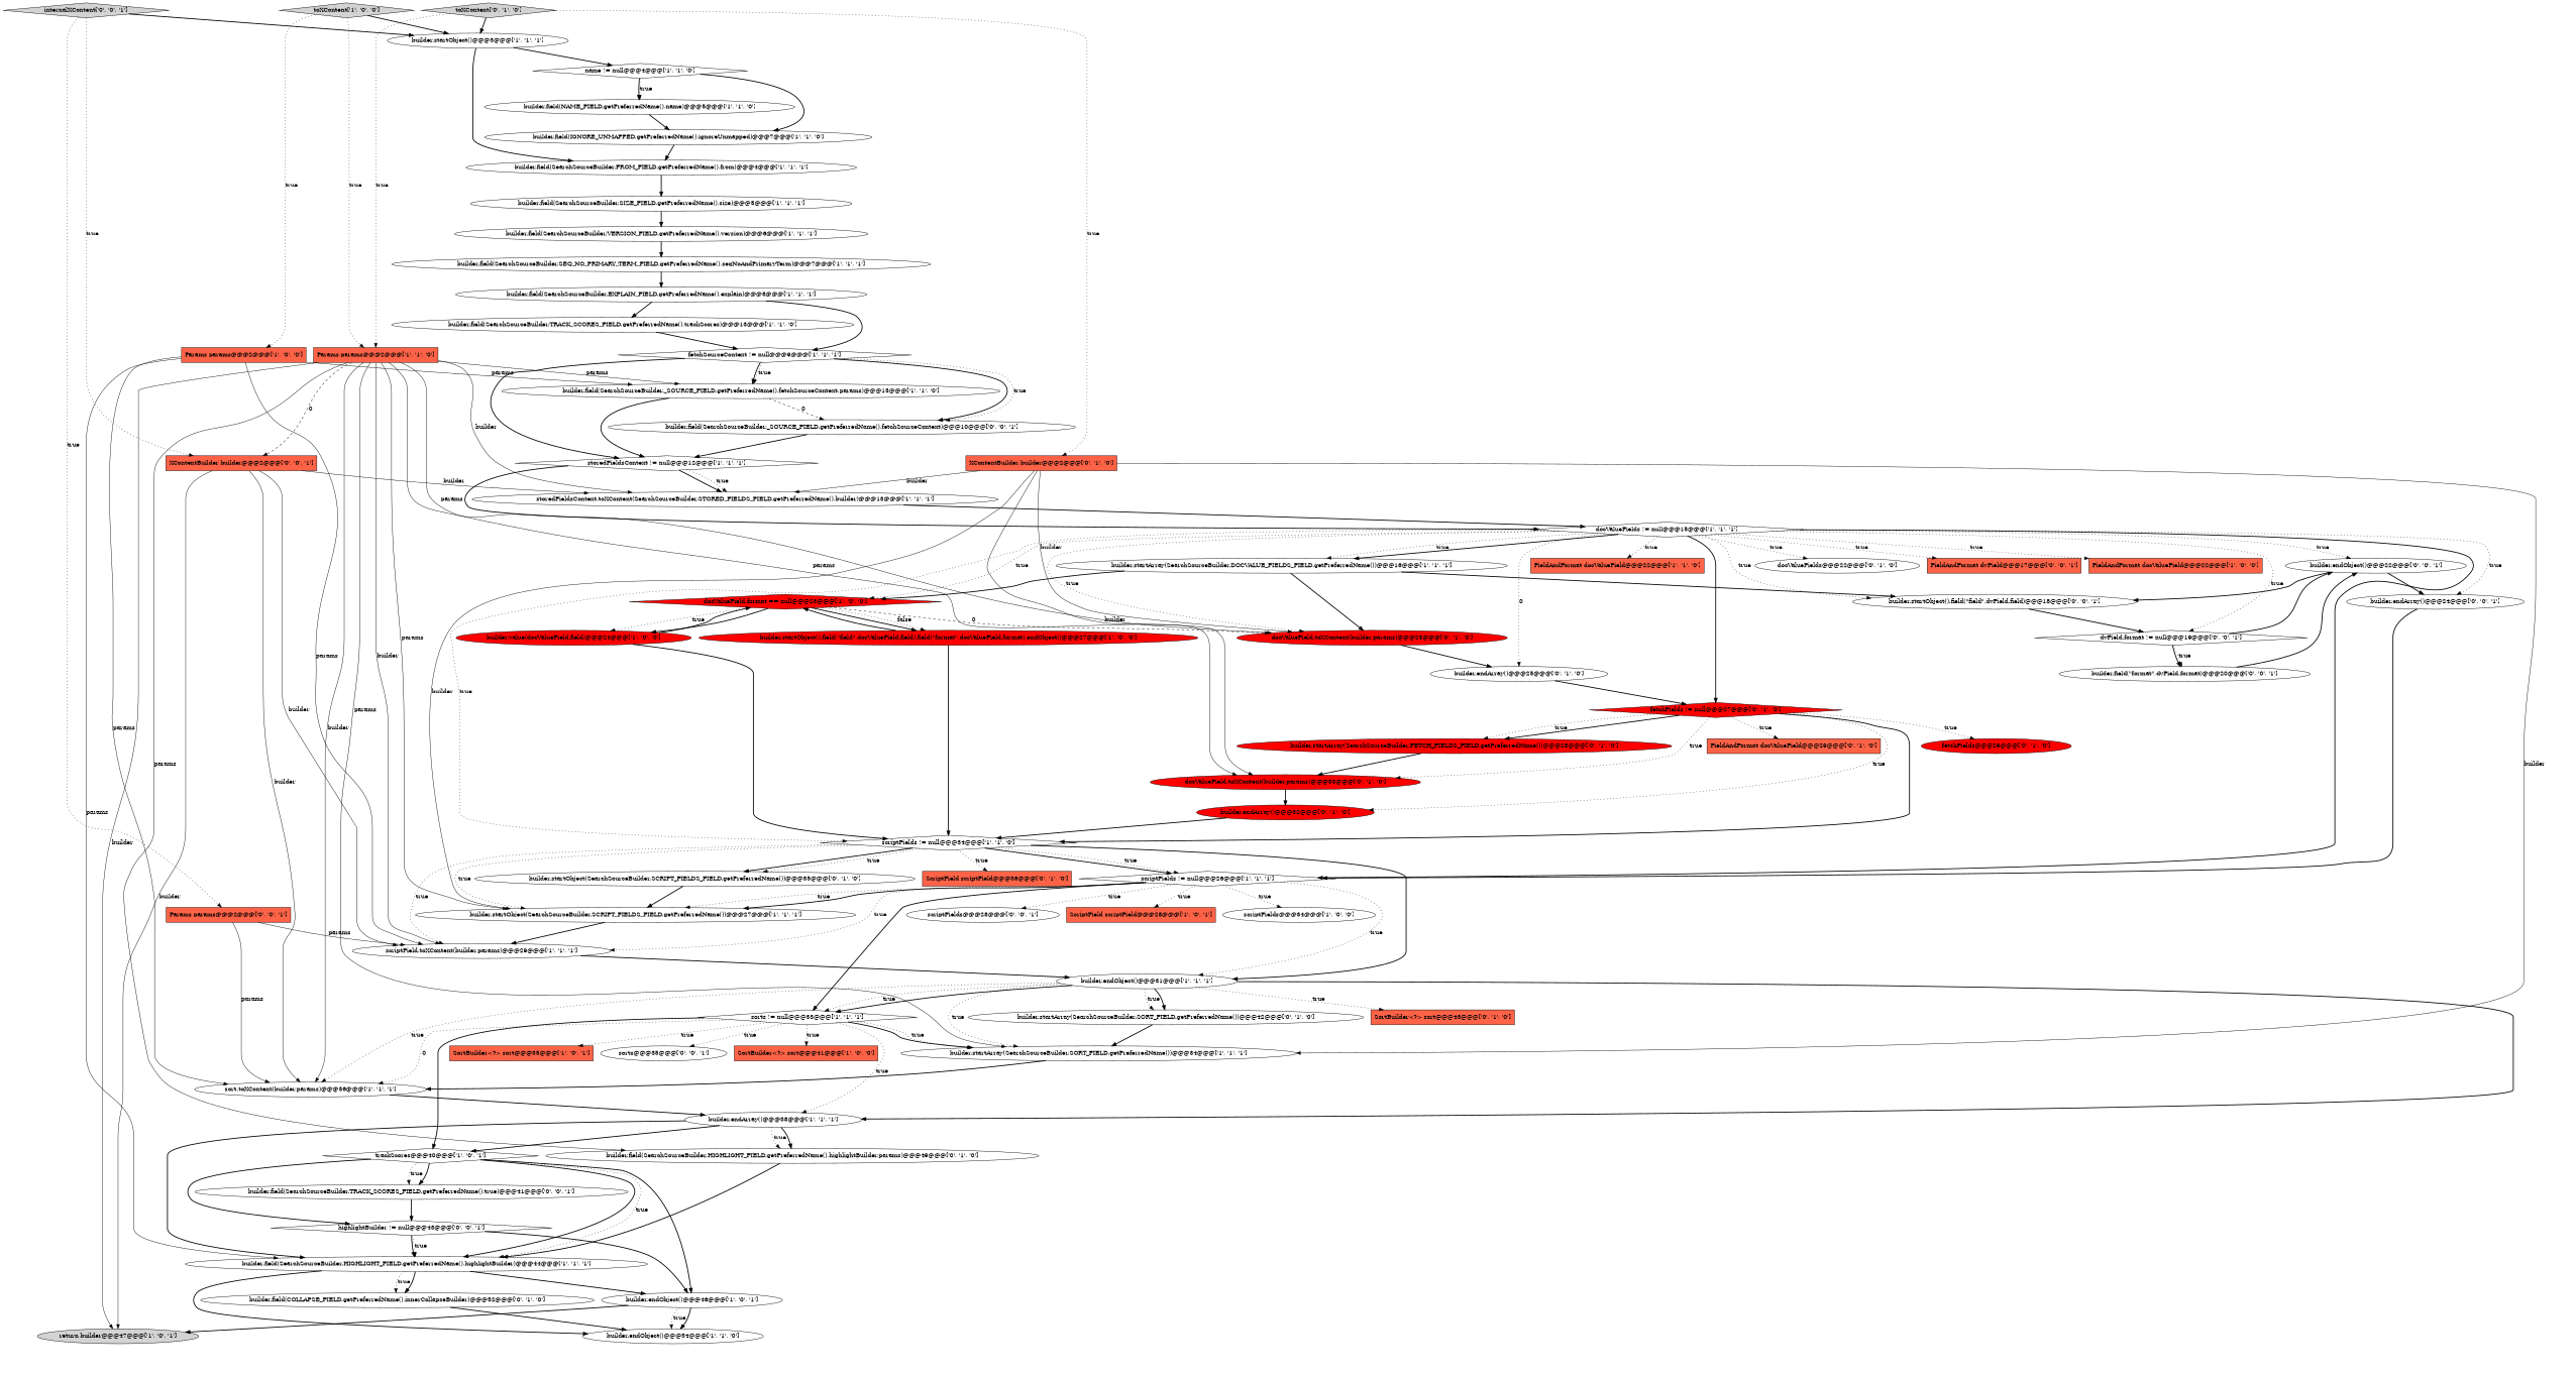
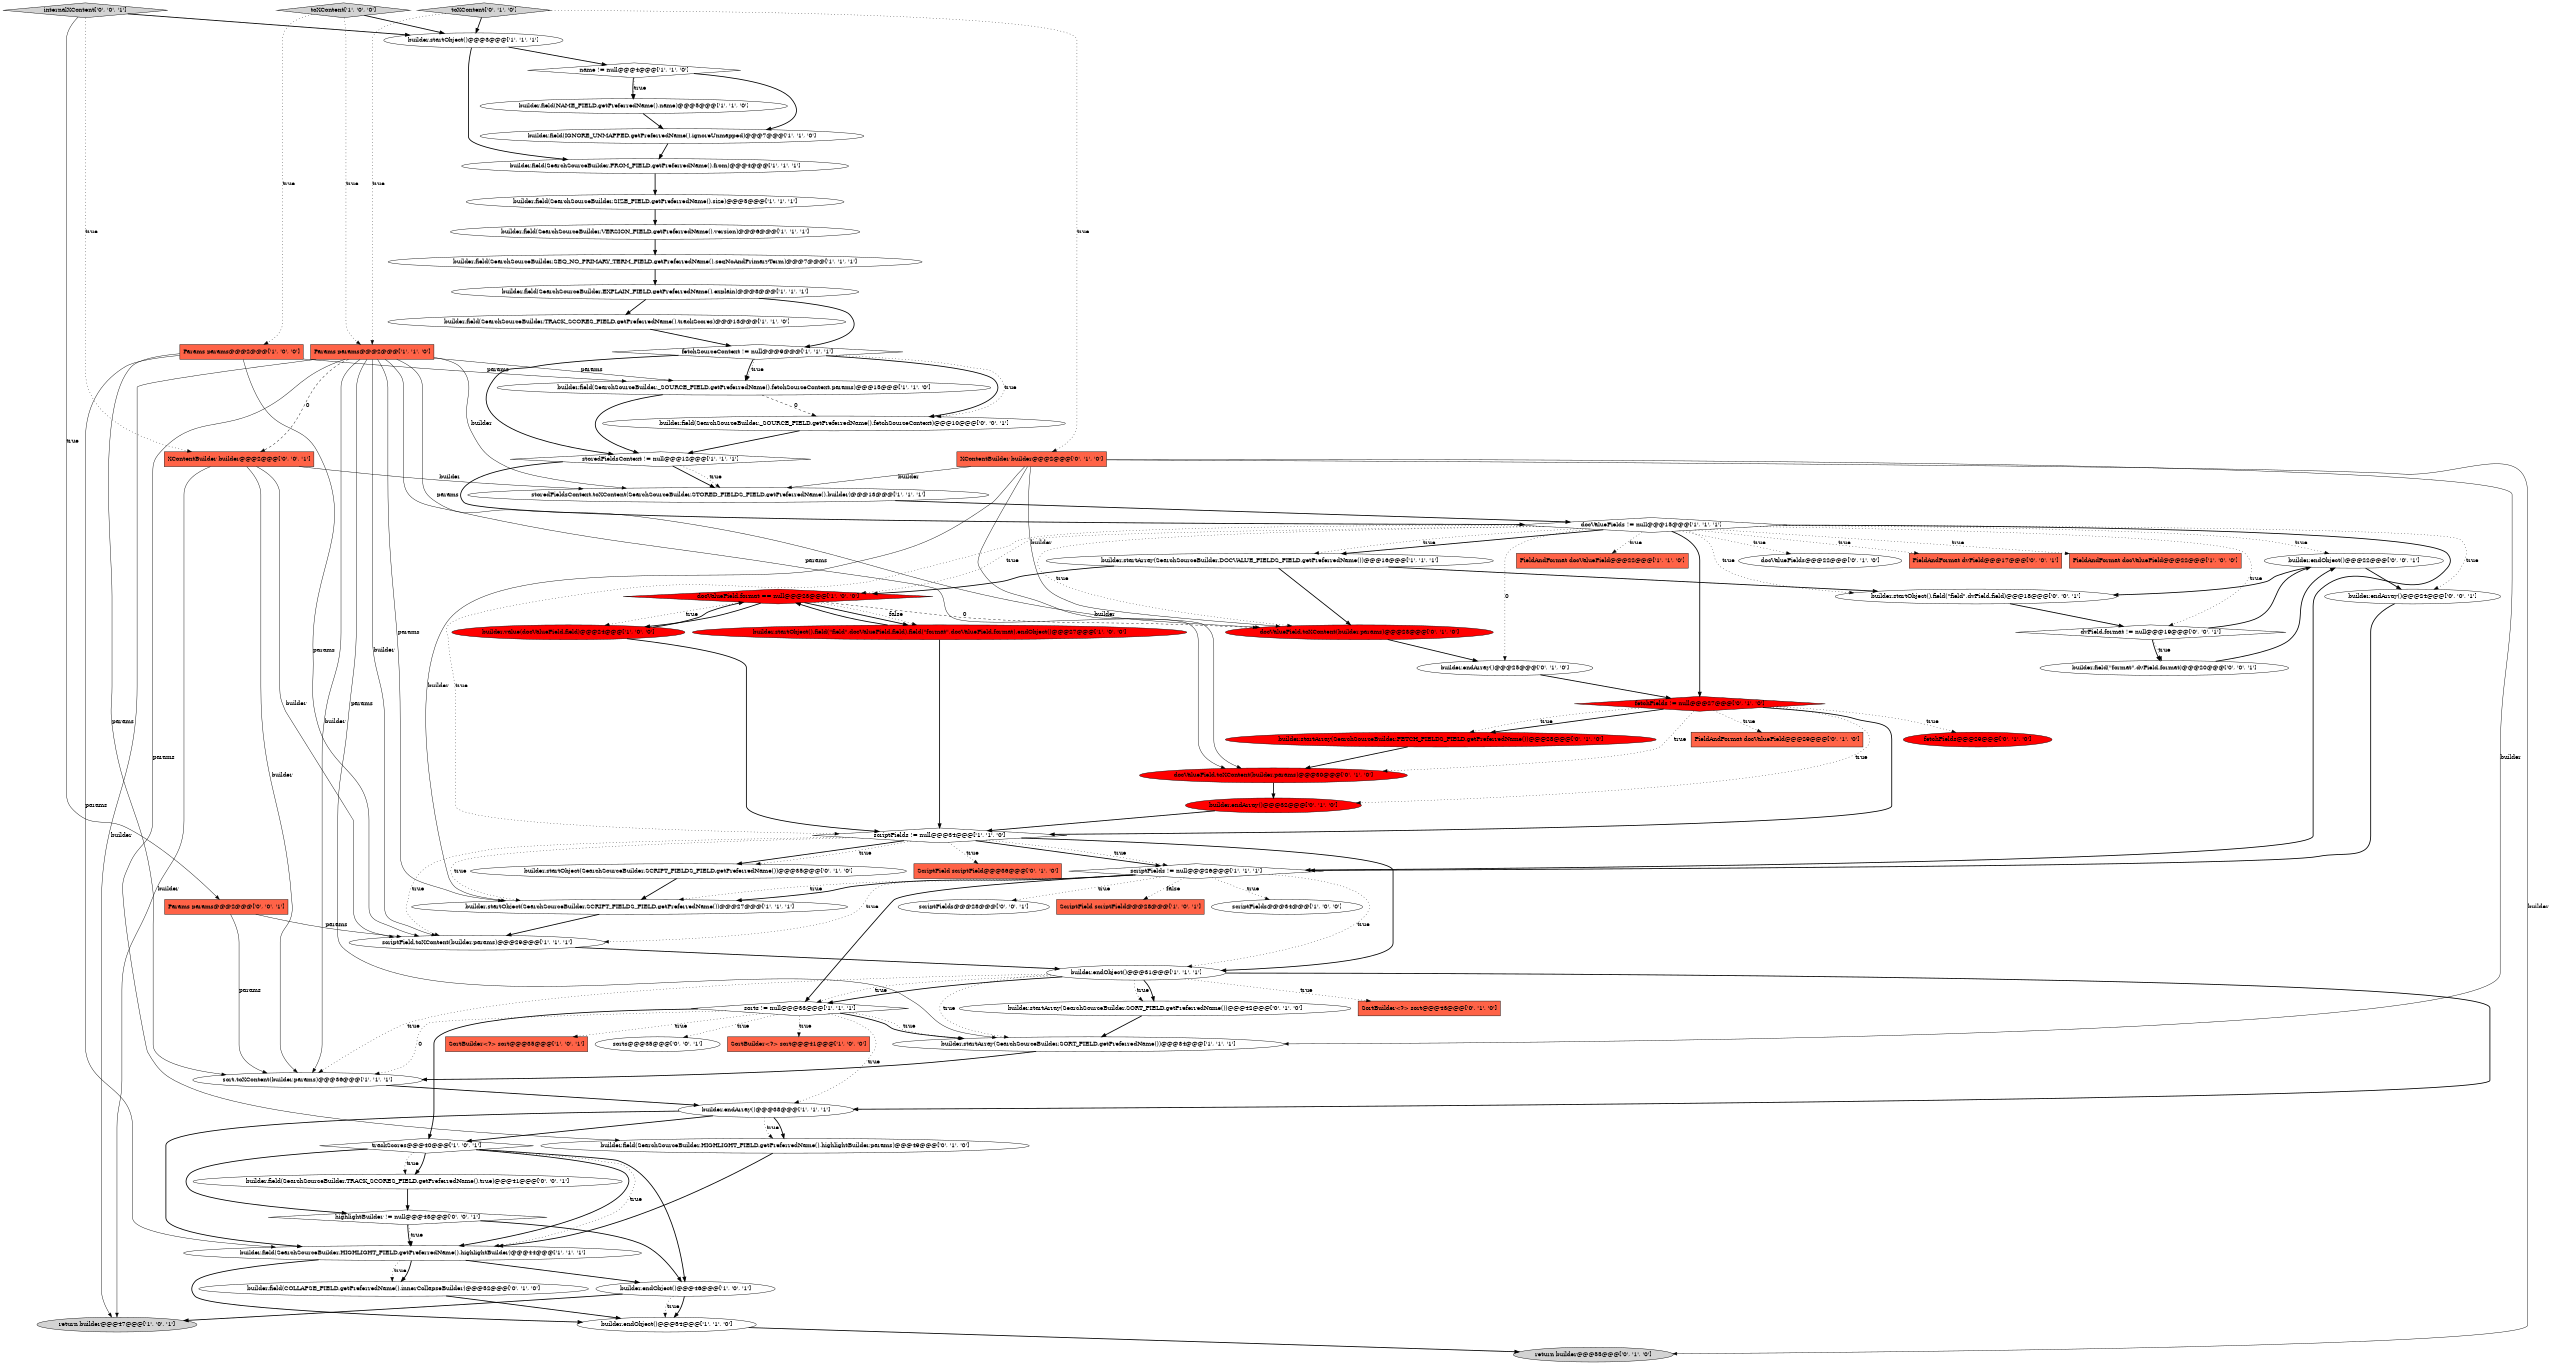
  digraph {
    node [fillcolor=white shape=ellipse style=filled]
    edge [style=bold]
    n1 [label="builder.field(SearchSourceBuilder.SEQ_NO_PRIMARY_TERM_FIELD.getPreferredName(),seqNoAndPrimaryTerm)@@@7@@@['1', '1', '1']"]
    n2 [label="builder.field(SearchSourceBuilder.EXPLAIN_FIELD.getPreferredName(),explain)@@@8@@@['1', '1', '1']"]
    n3 [label="fetchSourceContext != null@@@9@@@['1', '1', '1']" shape=diamond]
    n4 [label="builder.field(SearchSourceBuilder.TRACK_SCORES_FIELD.getPreferredName(),trackScores)@@@13@@@['1', '1', '0']"]
    n5 [label="builder.endArray()@@@38@@@['1', '1', '1']"]
    n6 [label="trackScores@@@40@@@['1', '0', '1']" shape=diamond]
    n7 [label="builder.field(SearchSourceBuilder.HIGHLIGHT_FIELD.getPreferredName(),highlightBuilder)@@@44@@@['1', '1', '1']"]
    n8 [label="builder.field(SearchSourceBuilder.HIGHLIGHT_FIELD.getPreferredName(),highlightBuilder,params)@@@49@@@['0', '1', '0']"]
    n9 [label="highlightBuilder != null@@@43@@@['0', '0', '1']" shape=diamond]
    n10 [label="builder.endObject()@@@46@@@['1', '0', '1']"]
    n11 [label="builder.field(SearchSourceBuilder.TRACK_SCORES_FIELD.getPreferredName(),true)@@@41@@@['0', '0', '1']"]
    n12 [label="builder.endObject()@@@54@@@['1', '1', '0']"]
    n13 [label="builder.field(COLLAPSE_FIELD.getPreferredName(),innerCollapseBuilder)@@@52@@@['0', '1', '0']"]
    n14 [label="sort.toXContent(builder,params)@@@36@@@['1', '1', '1']"]
    n15 [fillcolor=tomato label="FieldAndFormat docValueField@@@22@@@['1', '1', '0']" shape=box]
    n16 [fillcolor=tomato label="XContentBuilder builder@@@2@@@['0', '1', '0']" shape=box]
+   n17 [fillcolor=lightgray label="return builder@@@55@@@['0', '1', '0']"]
    n18 [label="storedFieldsContext.toXContent(SearchSourceBuilder.STORED_FIELDS_FIELD.getPreferredName(),builder)@@@13@@@['1', '1', '1']"]
    n19 [label="builder.startObject(SearchSourceBuilder.SCRIPT_FIELDS_FIELD.getPreferredName())@@@27@@@['1', '1', '1']"]
    n20 [fillcolor=red label="docValueField.toXContent(builder,params)@@@23@@@['0', '1', '0']"]
    n21 [label="builder.startArray(SearchSourceBuilder.SORT_FIELD.getPreferredName())@@@34@@@['1', '1', '1']"]
    n22 [fillcolor=red label="docValueField.toXContent(builder,params)@@@30@@@['0', '1', '0']"]
    n23 [label="docValueFields != null@@@15@@@['1', '1', '1']" shape=diamond]
    n24 [label="scriptField.toXContent(builder,params)@@@29@@@['1', '1', '1']"]
    n25 [label="builder.endArray()@@@25@@@['0', '1', '0']"]
    n26 [fillcolor=red label="builder.endArray()@@@32@@@['0', '1', '0']"]
    n27 [label="builder.field(SearchSourceBuilder._SOURCE_FIELD.getPreferredName(),fetchSourceContext,params)@@@15@@@['1', '1', '0']"]
    n28 [label="storedFieldsContext != null@@@12@@@['1', '1', '1']" shape=diamond]
    n29 [label="builder.field(SearchSourceBuilder._SOURCE_FIELD.getPreferredName(),fetchSourceContext)@@@10@@@['0', '0', '1']"]
    n30 [fillcolor=tomato label="Params params@@@2@@@['1', '1', '0']" shape=box]
    n31 [fillcolor=lightgray label="return builder@@@47@@@['1', '0', '1']"]
    n32 [fillcolor=tomato label="XContentBuilder builder@@@2@@@['0', '0', '1']" shape=box]
    n33 [label="builder.endObject()@@@31@@@['1', '1', '1']"]
    n34 [fillcolor=tomato label="SortBuilder<?> sort@@@43@@@['0', '1', '0']" shape=box]
    n35 [label="sorts != null@@@33@@@['1', '1', '1']" shape=diamond]
    n36 [label="builder.startArray(SearchSourceBuilder.SORT_FIELD.getPreferredName())@@@42@@@['0', '1', '0']"]
    n37 [fillcolor=red label="fetchFields != null@@@27@@@['0', '1', '0']" shape=diamond]
    n38 [label="scriptFields != null@@@34@@@['1', '1', '0']" shape=diamond]
    n39 [fillcolor=red label="fetchFields@@@29@@@['0', '1', '0']"]
    n40 [fillcolor=tomato label="FieldAndFormat docValueField@@@29@@@['0', '1', '0']" shape=box]
    n41 [fillcolor=red label="builder.startArray(SearchSourceBuilder.FETCH_FIELDS_FIELD.getPreferredName())@@@28@@@['0', '1', '0']"]
    n42 [label="scriptFields != null@@@26@@@['1', '1', '1']" shape=diamond]
    n43 [label="builder.startObject(SearchSourceBuilder.SCRIPT_FIELDS_FIELD.getPreferredName())@@@35@@@['0', '1', '0']"]
    n44 [fillcolor=tomato label="ScriptField scriptField@@@36@@@['0', '1', '0']" shape=box]
    n45 [fillcolor=tomato label="Params params@@@2@@@['0', '0', '1']" shape=box]
    n46 [label="scriptFields@@@28@@@['0', '0', '1']"]
    n47 [label="builder.field(IGNORE_UNMAPPED.getPreferredName(),ignoreUnmapped)@@@7@@@['1', '1', '0']"]
    n48 [label="builder.field(SearchSourceBuilder.FROM_FIELD.getPreferredName(),from)@@@4@@@['1', '1', '1']"]
    n49 [label="builder.field(SearchSourceBuilder.SIZE_FIELD.getPreferredName(),size)@@@5@@@['1', '1', '1']"]
    n50 [label="docValueFields@@@22@@@['0', '1', '0']"]
    n51 [fillcolor=lightgray label="toXContent['0', '1', '0']" shape=diamond]
    n52 [label="builder.startObject()@@@3@@@['1', '1', '1']"]
    n53 [label="name != null@@@4@@@['1', '1', '0']" shape=diamond]
    n54 [label="builder.field(\"format\",dvField.format)@@@20@@@['0', '0', '1']"]
    n55 [label="builder.endObject()@@@22@@@['0', '0', '1']"]
    n56 [label="builder.endArray()@@@24@@@['0', '0', '1']"]
    n57 [label="builder.startObject().field(\"field\",dvField.field)@@@18@@@['0', '0', '1']"]
    n58 [label="builder.field(NAME_FIELD.getPreferredName(),name)@@@5@@@['1', '1', '0']"]
    n59 [label="dvField.format != null@@@19@@@['0', '0', '1']" shape=diamond]
    n60 [label="builder.startArray(SearchSourceBuilder.DOCVALUE_FIELDS_FIELD.getPreferredName())@@@16@@@['1', '1', '1']"]
    n61 [fillcolor=tomato label="FieldAndFormat dvField@@@17@@@['0', '0', '1']" shape=box]
    n62 [fillcolor=red label="docValueField.format == null@@@23@@@['1', '0', '0']" shape=diamond]
    n63 [fillcolor=tomato label="FieldAndFormat docValueField@@@22@@@['1', '0', '0']" shape=box]
    n64 [fillcolor=tomato label="ScriptField scriptField@@@28@@@['1', '0', '1']" shape=box]
    n65 [label="scriptFields@@@34@@@['1', '0', '0']"]
    n66 [fillcolor=red label="builder.startObject().field(\"field\",docValueField.field).field(\"format\",docValueField.format).endObject()@@@27@@@['1', '0', '0']"]
    n67 [fillcolor=red label="builder.value(docValueField.field)@@@24@@@['1', '0', '0']"]
    n68 [fillcolor=tomato label="SortBuilder<?> sort@@@35@@@['1', '0', '1']" shape=box]
    n69 [label="sorts@@@35@@@['0', '0', '1']"]
    n70 [fillcolor=tomato label="SortBuilder<?> sort@@@41@@@['1', '0', '0']" shape=box]
    n71 [label="builder.field(SearchSourceBuilder.VERSION_FIELD.getPreferredName(),version)@@@6@@@['1', '1', '1']"]
    n72 [fillcolor=lightgray label="internalXContent['0', '0', '1']" shape=diamond]
    n73 [fillcolor=tomato label="Params params@@@2@@@['1', '0', '0']" shape=box]
    n74 [fillcolor=lightgray label="toXContent['1', '0', '0']" shape=diamond]
    n1 -> n2
    n2 -> n3
    n2 -> n4
    n3 -> n27 [label=true style=dotted]
    n3 -> n27
    n3 -> n28
    n3 -> n29
    n3 -> n29 [label=true style=dotted]
    n4 -> n3
    n5 -> n6
    n5 -> n7
    n5 -> n8 [label=true style=dotted]
    n5 -> n8
    n6 -> n7
    n6 -> n7 [label=true style=dotted]
    n6 -> n9
    n6 -> n10
    n6 -> n11
    n6 -> n11 [label=true style=dotted]
    n7 -> n10
    n7 -> n12
    n7 -> n13 [label=true style=dotted]
    n7 -> n13
    n8 -> n7
    n9 -> n7 [label=true style=dotted]
    n9 -> n7
    n9 -> n10
    n10 -> n12 [label=true style=dotted]
    n10 -> n12
    n10 -> n31
    n11 -> n9
+   n12 -> n17
    n13 -> n12
    n14 -> n5
+   n16 -> n17 [label=builder style=solid]
    n16 -> n18 [label=builder style=solid]
    n16 -> n19 [label=builder style=solid]
    n16 -> n20 [label=builder style=solid]
    n16 -> n21 [label=builder style=solid]
    n16 -> n22 [label=builder style=solid]
    n18 -> n23
    n19 -> n24
    n20 -> n25
    n21 -> n14
    n22 -> n26
    n23 -> n15 [label=true style=dotted]
    n23 -> n20 [label=true style=dotted]
    n23 -> n25 [label=0 style=dotted]
    n23 -> n37
    n23 -> n38 [label=true style=dotted]
    n23 -> n42
    n23 -> n50 [label=true style=dotted]
    n23 -> n55 [label=true style=dotted]
    n23 -> n56 [label=true style=dotted]
    n23 -> n57 [label=true style=dotted]
    n23 -> n59 [label=true style=dotted]
    n23 -> n60
    n23 -> n60 [label=true style=dotted]
    n23 -> n61 [label=true style=dotted]
    n23 -> n62 [label=true style=dotted]
    n23 -> n63 [label=true style=dotted]
    n24 -> n33
    n25 -> n37
    n26 -> n38
    n27 -> n28
    n27 -> n29 [label=0 style=dashed]
    n28 -> n18
    n28 -> n18 [label=true style=dotted]
    n28 -> n23
    n29 -> n28
    n30 -> n8 [label=params style=solid]
    n30 -> n14 [label=builder style=solid]
    n30 -> n18 [label=builder style=solid]
    n30 -> n19 [label=params style=solid]
    n30 -> n20 [label=params style=solid]
    n30 -> n21 [label=params style=solid]
    n30 -> n22 [label=params style=solid]
    n30 -> n24 [label=builder style=solid]
    n30 -> n27 [label=params style=solid]
    n30 -> n31 [label=builder style=solid]
    n30 -> n32 [label=0 style=dashed]
    n32 -> n14 [label=builder style=solid]
    n32 -> n18 [label=builder style=solid]
    n32 -> n24 [label=builder style=solid]
    n32 -> n31 [label=builder style=solid]
    n33 -> n5
    n33 -> n14 [label=true style=dotted]
    n33 -> n21 [label=true style=dotted]
    n33 -> n34 [label=true style=dotted]
    n33 -> n35
    n33 -> n35 [label=true style=dotted]
    n33 -> n36 [label=true style=dotted]
    n33 -> n36
    n35 -> n5 [label=true style=dotted]
    n35 -> n6
    n35 -> n14 [label=0 style=dotted]
    n35 -> n21 [label=true style=dotted]
    n35 -> n21
    n35 -> n68 [label=true style=dotted]
    n35 -> n69 [label=true style=dotted]
    n35 -> n70 [label=true style=dotted]
    n36 -> n21
    n37 -> n22 [label=true style=dotted]
    n37 -> n26 [label=true style=dotted]
    n37 -> n38
    n37 -> n39 [label=true style=dotted]
    n37 -> n40 [label=true style=dotted]
    n37 -> n41
    n37 -> n41 [label=true style=dotted]
    n38 -> n19 [label=true style=dotted]
    n38 -> n24 [label=true style=dotted]
    n38 -> n33
    n38 -> n42
    n38 -> n42 [label=true style=dotted]
    n38 -> n43
    n38 -> n43 [label=true style=dotted]
    n38 -> n44 [label=true style=dotted]
    n41 -> n22
    n42 -> n19 [label=true style=dotted]
    n42 -> n19
    n42 -> n24 [label=true style=dotted]
    n42 -> n33 [label=true style=dotted]
    n42 -> n35
    n42 -> n46 [label=true style=dotted]
-   n42 -> n64 [label=true style=dotted]
+   n42 -> n64 [label=false style=dotted]
    n42 -> n65 [label=true style=dotted]
    n43 -> n19
    n45 -> n14 [label=params style=solid]
    n45 -> n24 [label=params style=solid]
    n47 -> n48
    n48 -> n49
    n49 -> n71
    n51 -> n16 [label=true style=dotted]
    n51 -> n30 [label=true style=dotted]
    n51 -> n52
    n52 -> n48
    n52 -> n53
    n53 -> n47
    n53 -> n58 [label=true style=dotted]
    n53 -> n58
    n54 -> n55
    n55 -> n56
    n55 -> n57
    n56 -> n42
    n57 -> n59
    n58 -> n47
    n59 -> n54 [label=true style=dotted]
    n59 -> n54
    n59 -> n55
    n60 -> n20
    n60 -> n57
    n60 -> n62
    n62 -> n20 [label=0 style=dashed]
    n62 -> n66
    n62 -> n66 [label=false style=dotted]
    n62 -> n67
    n62 -> n67 [label=true style=dotted]
    n66 -> n38
    n66 -> n62
    n67 -> n38
    n67 -> n62
    n71 -> n1
    n72 -> n32 [label=true style=dotted]
-   n72 -> n45 [label=true style=dotted]
+   n72 -> n45 [label=true style=solid]
    n72 -> n52
    n73 -> n7 [label=params style=solid]
    n73 -> n14 [label=params style=solid]
    n73 -> n24 [label=params style=solid]
    n73 -> n27 [label=params style=solid]
    n74 -> n30 [label=true style=dotted]
    n74 -> n52
    n74 -> n73 [label=true style=dotted]
  }
